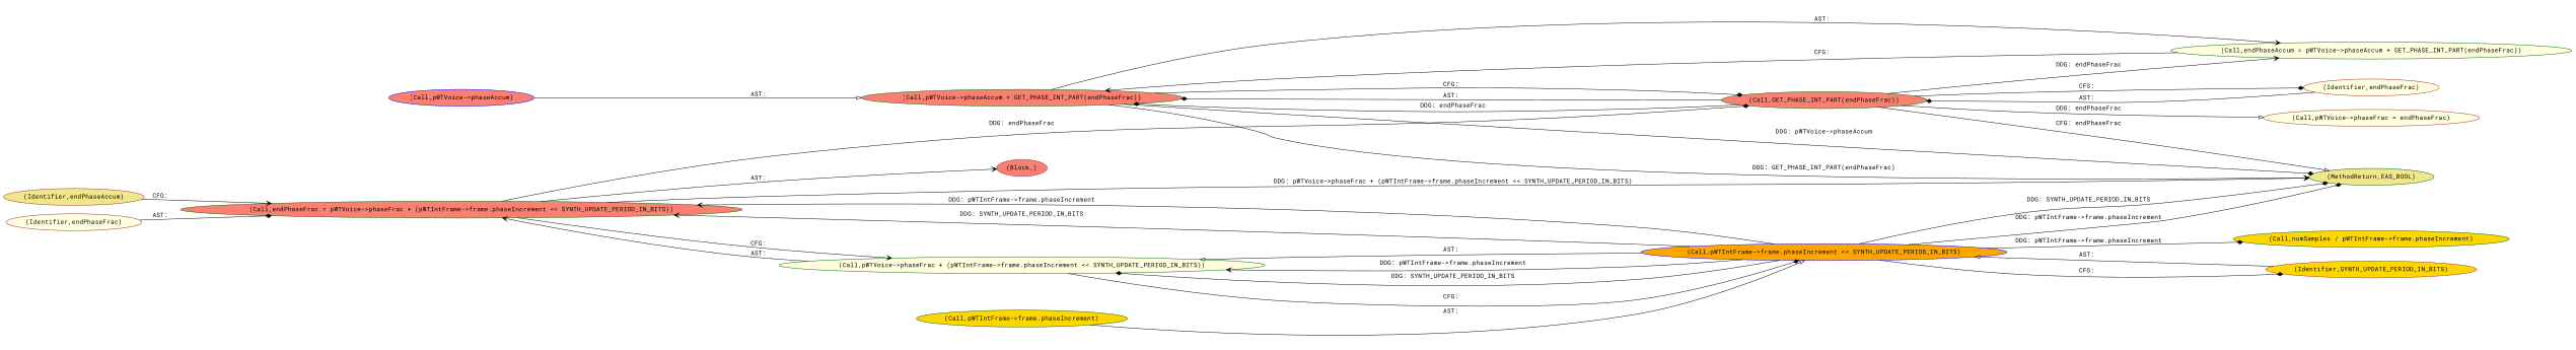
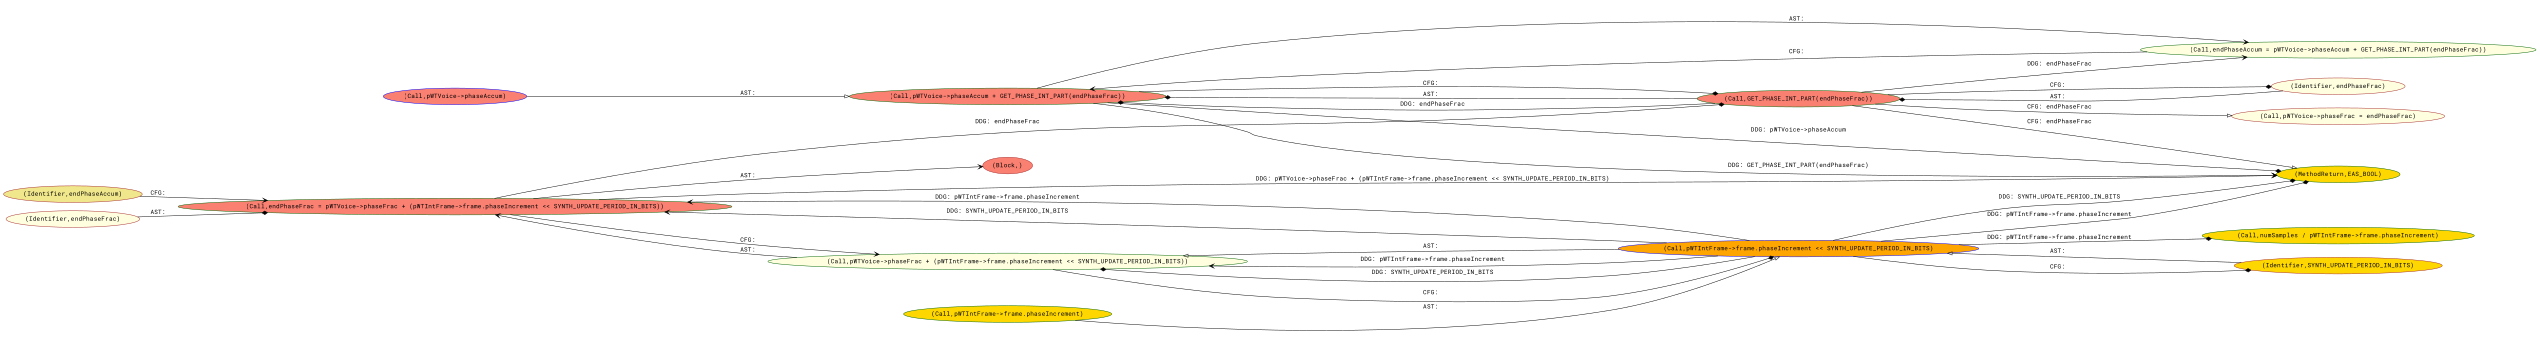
  digraph {
    fontname="Roboto Mono"
    rankdir=LR
    node [color=darkgreen fillcolor=salmon fontname="Roboto Mono" style=filled]
    edge [arrowhead=diamond fontname="Roboto Mono"]
    n1 [label="(Call,pWTVoice->phaseAccum + GET_PHASE_INT_PART(endPhaseFrac))"]
    n2 [label="(Call,GET_PHASE_INT_PART(endPhaseFrac))"]
-   n3 [fillcolor=khaki label="(MethodReturn,EAS_BOOL)"]
+   n3 [fillcolor=gold label="(MethodReturn,EAS_BOOL)"]
    n4 [fillcolor=lightyellow label="(Call,endPhaseAccum = pWTVoice->phaseAccum + GET_PHASE_INT_PART(endPhaseFrac))"]
    n5 [color=brown fillcolor=lightyellow label="(Call,pWTVoice->phaseFrac = endPhaseFrac)"]
    n6 [color=brown fillcolor=lightyellow label="(Identifier,endPhaseFrac)"]
    n7 [label="(Call,endPhaseFrac = pWTVoice->phaseFrac + (pWTIntFrame->frame.phaseIncrement << SYNTH_UPDATE_PERIOD_IN_BITS))"]
    n8 [fillcolor=lightyellow label="(Call,pWTVoice->phaseFrac + (pWTIntFrame->frame.phaseIncrement << SYNTH_UPDATE_PERIOD_IN_BITS))"]
    n9 [color=brown label="(Block,)"]
    n10 [color=blue fillcolor=orange label="(Call,pWTIntFrame->frame.phaseIncrement << SYNTH_UPDATE_PERIOD_IN_BITS)"]
    n11 [fillcolor=gold label="(Call,numSamples / pWTIntFrame->frame.phaseIncrement)"]
    n12 [color=brown fillcolor=gold label="(Identifier,SYNTH_UPDATE_PERIOD_IN_BITS)"]
    n13 [color=brown fillcolor=khaki label="(Identifier,endPhaseAccum)"]
    n14 [fillcolor=gold label="(Call,pWTIntFrame->frame.phaseIncrement)"]
    n15 [color=brown fillcolor=lightyellow label="(Identifier,endPhaseFrac)"]
    n16 [color=blue label="(Call,pWTVoice->phaseAccum)"]
    n1 -> n2 [label="CFG: "]
    n1 -> n3 [arrowhead=vee label="DDG: GET_PHASE_INT_PART(endPhaseFrac)"]
    n1 -> n3 [label="DDG: pWTVoice->phaseAccum"]
    n1 -> n4 [arrowhead=vee label="AST: "]
    n2 -> n1 [label="AST: "]
    n2 -> n1 [label="DDG: endPhaseFrac"]
    n2 -> n3 [arrowhead=onormal label="CFG: endPhaseFrac"]
    n2 -> n4 [arrowhead=vee label="DDG: endPhaseFrac"]
-   n2 -> n5 [arrowhead=onormal label="DDG: endPhaseFrac"]
+   n2 -> n5 [arrowhead=onormal label="CFG: endPhaseFrac"]
    n2 -> n6 [label="CFG: "]
    n4 -> n1 [arrowhead=vee label="CFG: "]
    n6 -> n2 [label="AST: "]
    n7 -> n2 [label="DDG: endPhaseFrac"]
    n7 -> n3 [arrowhead=vee label="DDG: pWTVoice->phaseFrac + (pWTIntFrame->frame.phaseIncrement << SYNTH_UPDATE_PERIOD_IN_BITS)"]
    n7 -> n8 [arrowhead=vee label="CFG: "]
    n7 -> n9 [arrowhead=vee label="AST: "]
    n8 -> n7 [arrowhead=vee label="AST: "]
    n8 -> n10 [label="CFG: "]
    n10 -> n3 [label="DDG: pWTIntFrame->frame.phaseIncrement"]
    n10 -> n3 [label="DDG: SYNTH_UPDATE_PERIOD_IN_BITS"]
    n10 -> n7 [arrowhead=vee label="DDG: pWTIntFrame->frame.phaseIncrement"]
    n10 -> n7 [arrowhead=vee label="DDG: SYNTH_UPDATE_PERIOD_IN_BITS"]
    n10 -> n8 [arrowhead=onormal label="AST: "]
    n10 -> n8 [arrowhead=vee label="DDG: pWTIntFrame->frame.phaseIncrement"]
    n10 -> n8 [label="DDG: SYNTH_UPDATE_PERIOD_IN_BITS"]
    n10 -> n11 [label="DDG: pWTIntFrame->frame.phaseIncrement"]
    n10 -> n12 [label="CFG: "]
    n12 -> n10 [arrowhead=onormal label="AST: "]
    n13 -> n7 [arrowhead=vee label="CFG: "]
    n14 -> n10 [arrowhead=onormal label="AST: "]
    n15 -> n7 [label="AST: "]
    n16 -> n1 [arrowhead=onormal label="AST: "]
  }
